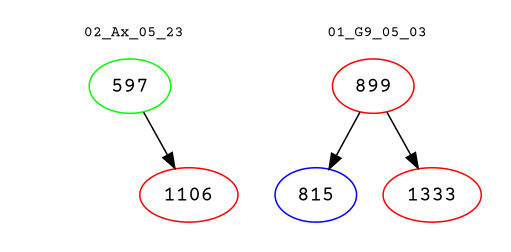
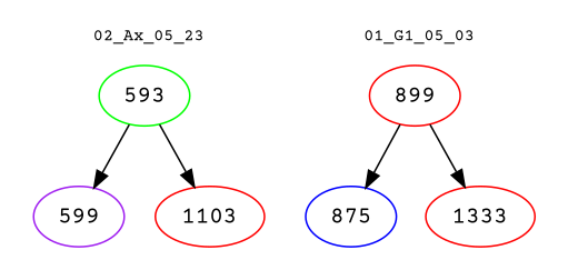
  digraph {
    fontname="Courier Prime"
    node [color=red fontname="Courier Prime"]
    edge [color=black fontname="Courier Prime"]
-   n1 [color=green label=597]
-   n3 [label=1106]
+   n1 [color=green label=593]
+   n2 [color=purple label=599]
+   n3 [label=1103]
    n4 [label=899]
-   n5 [color=blue label=815]
+   n5 [color=blue label=875]
    n6 [label=1333]
    subgraph cluster_1 {
      color=white
      fontsize=10
      label="02_Ax_05_23"
      n1
+     n2
      n3
    }
    subgraph cluster_2 {
      color=white
      fontsize=10
-     label="01_G9_05_03"
+     label="01_G1_05_03"
      n4
      n5
      n6
    }
+   n1 -> n2
    n1 -> n3
    n4 -> n5
    n4 -> n6
  }
